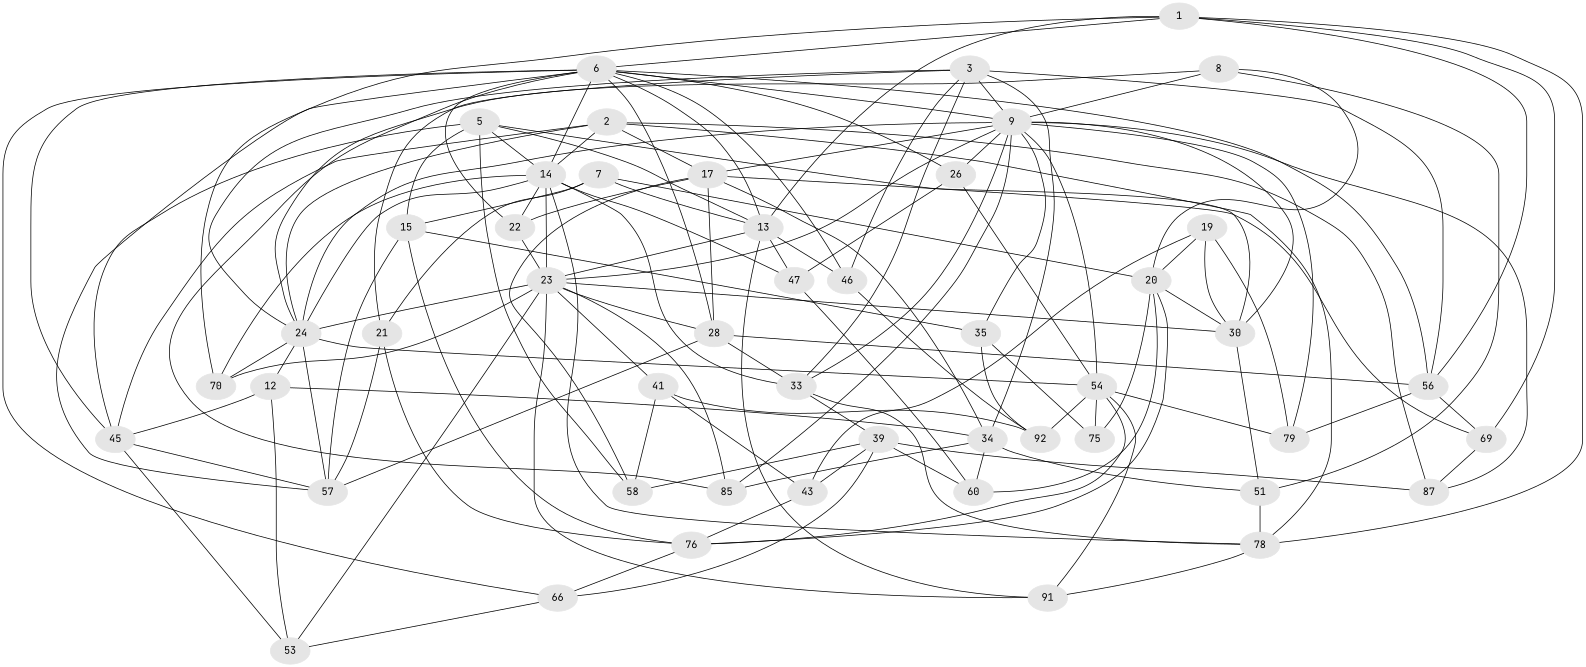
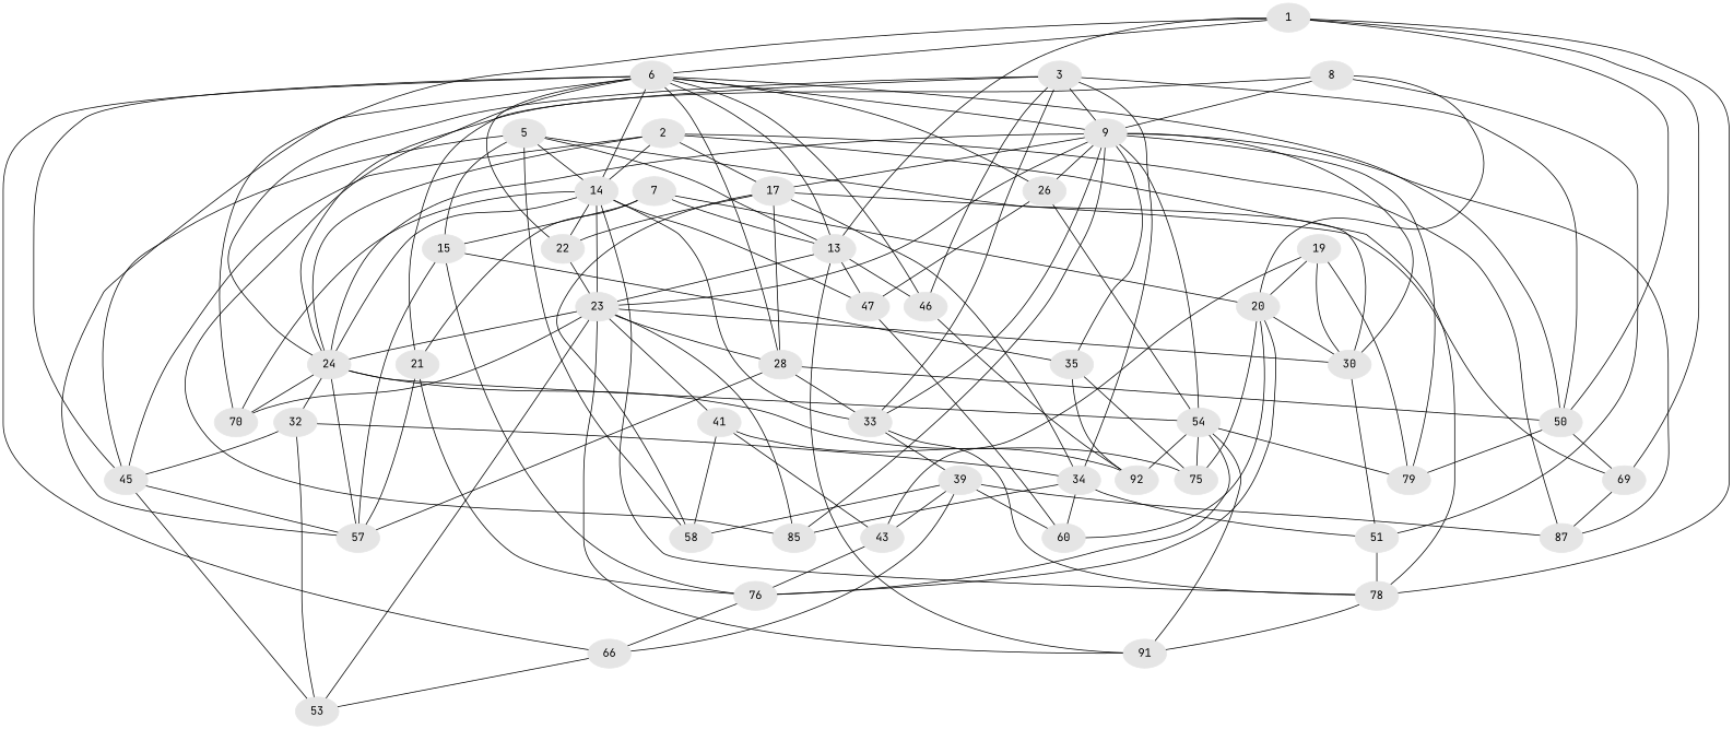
  graph {
    fontname="JetBrains Mono"
    node [color=gray90 fontname="JetBrains Mono" style=filled]
    edge [fontname="JetBrains Mono"]
    1 [super="+93"]
    6 [super="+67+11+29+37"]
    13 [super="+65"]
-   50 [super="+88" label=56]
+   50 [super="+88"]
    69
    70
    78 [super="+89"]
    14 [super="+72+53+18"]
    n9 [label=45 super="+49"]
    9 [super="+12+52"]
    n11 [label=46]
    22
    n13 [label=28 super="+99"]
    26
    57 [super="+94"]
    66
    85
    23 [super="+68+28"]
    47
    91
    79
    87
    2 [super="+48"]
    17 [super="+63"]
    24 [super="+59+82+74"]
    33 [super="+96"]
    34 [super="+81+64"]
    58
    54 [super="+76+77"]
    75
-   32 [label=12]
+   32
    n32 [label=53]
    3 [super="+44+36"]
    21
    30 [super="+31"]
    35
    92
    n38 [label=76 super="+90"]
    39 [super="+86"]
    51
    60
    5 [super="+27"]
    15 [super="+95"]
    7 [super="+10"]
    20 [super="+45+42"]
    8
    41
    19
    43
    1 -- 6
    1 -- 13
    1 -- 50
    1 -- 69
    1 -- 70
    1 -- 78
    6 -- 13
    6 -- 50
    6 -- 14
    6 -- n9 [weight=2]
    6 -- 9
    6 -- n11
    6 -- 22
    6 -- n13
    6 -- 26
    6 -- 57
    6 -- 66
    6 -- 85
    13 -- n11
    13 -- 23
    13 -- 47
    13 -- 91
    50 -- 69
    50 -- 79
    69 -- 87
    78 -- 91
    14 -- 70
    14 -- 78
    14 -- 22
    14 -- 23
    14 -- 47
    14 -- 24 [weight=2]
    14 -- 33
    n9 -- 57
    n9 -- n32
    9 -- 26
    9 -- 85
    9 -- 23
    9 -- 79
    9 -- 87
    9 -- 17
    9 -- 24
    9 -- 33
    9 -- 54
    9 -- 30
    9 -- 35
    n11 -- 92
    22 -- 23
    n13 -- 50
    n13 -- 57
    n13 -- 33
    26 -- 47
    26 -- 54
    66 -- n32
    23 -- 70
    23 -- n13
    23 -- 85
    23 -- 91
    23 -- 24
    23 -- n32
    23 -- 30
    23 -- 41
    47 -- 60
    2 -- 78
    2 -- 14
    2 -- n9
    2 -- 87
    2 -- 17
    2 -- 24
    17 -- 69
    17 -- 22
    17 -- n13
    17 -- 34 [weight=2]
    17 -- 58
    24 -- 70
    24 -- 57
    24 -- 54
+   24 -- 75
    24 -- 32
    33 -- 78
    33 -- 39
    34 -- 85
    34 -- 51
    34 -- 60
    54 -- 91
    54 -- 79
    54 -- 75
    54 -- 92
    54 -- n38
    32 -- n9
    32 -- 34
    32 -- n32
    3 -- 50
    3 -- 9
    3 -- n11
    3 -- 24
    3 -- 33
    3 -- 34 [weight=2]
    3 -- 21
    21 -- 57
    21 -- n38
    30 -- 51
    35 -- 75
    35 -- 92
    n38 -- 66
    39 -- 66
    39 -- 87
    39 -- 58
    39 -- 60
    39 -- 43
    51 -- 78
    5 -- 13
    5 -- 14
    5 -- n9
    5 -- 58
    5 -- 30
    5 -- 15
    15 -- 57
    15 -- 35
    15 -- n38
    7 -- 13
    7 -- 21
    7 -- 15 [weight=2]
    7 -- 20 [weight=2]
    20 -- 75
    20 -- 30
    20 -- n38
    20 -- 60
    8 -- 9
    8 -- 24
    8 -- 51
    8 -- 20
    41 -- 58
    41 -- 92
    41 -- 43
    19 -- 79
    19 -- 30
    19 -- 20
    19 -- 43
    43 -- n38
  }
